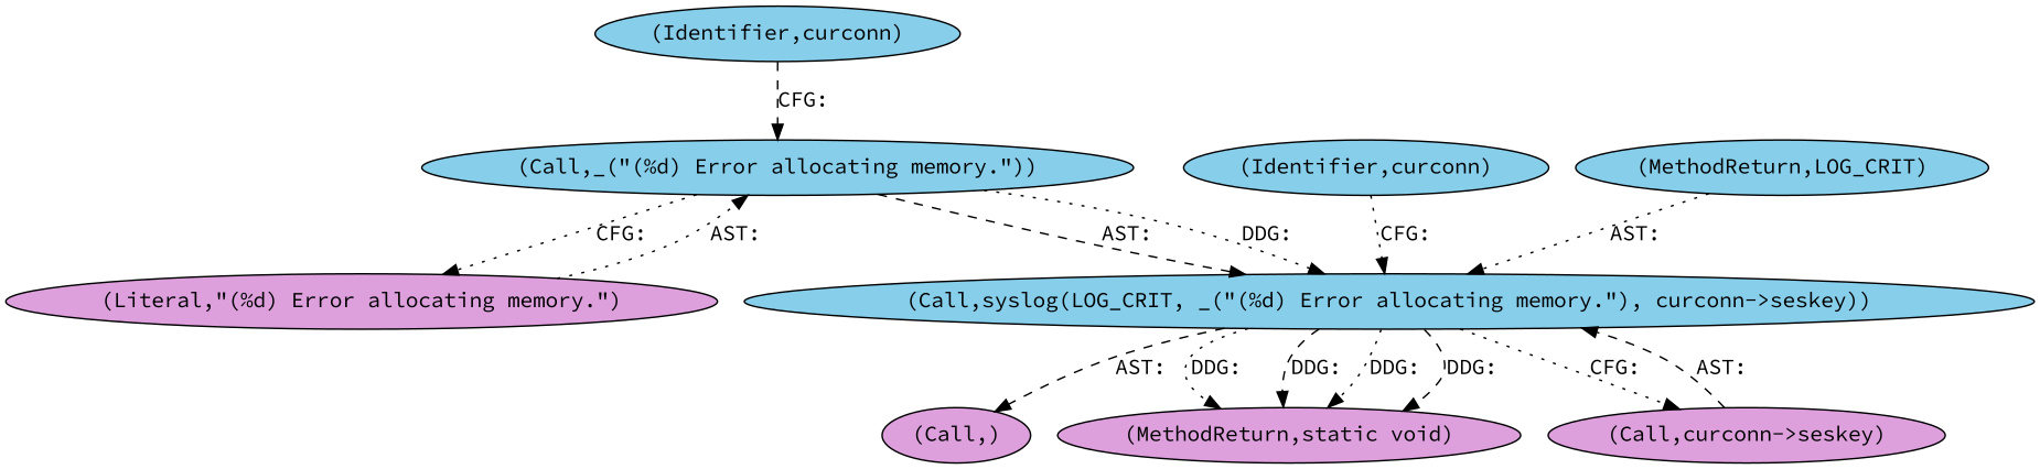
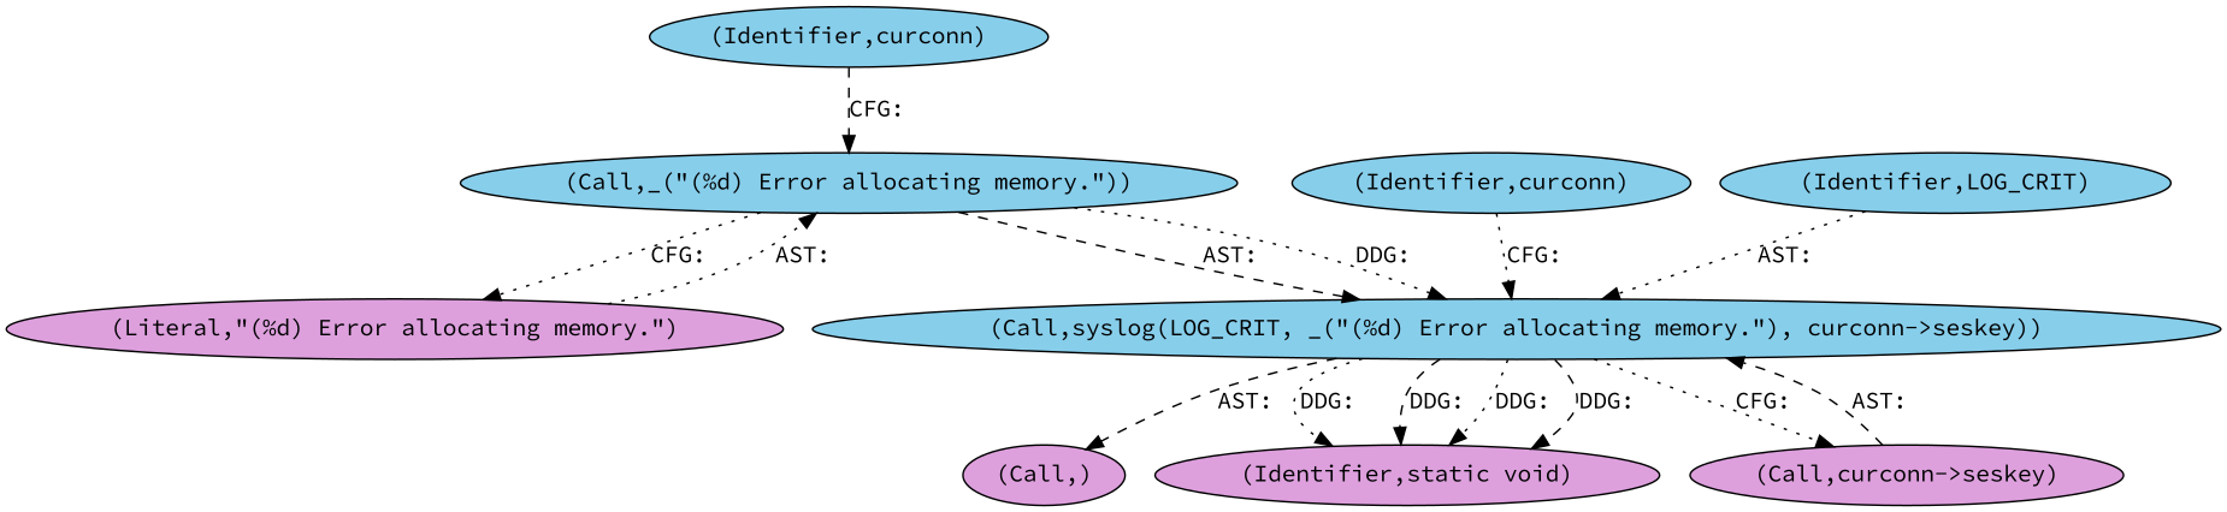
  digraph {
    fontname="Source Code Pro"
    node [fillcolor=skyblue fontname="Source Code Pro" style=filled]
    edge [fontname="Source Code Pro" style=dotted]
    n1 [label="(Call,syslog(LOG_CRIT, _(\"(%d) Error allocating memory.\"), curconn->seskey))"]
    n2 [fillcolor=plum label="(Call,)"]
-   n3 [fillcolor=plum label="(MethodReturn,static void)"]
+   n3 [fillcolor=plum label="(Identifier,static void)"]
    n4 [fillcolor=plum label="(Call,curconn->seskey)"]
    n5 [label="(Call,_(\"(%d) Error allocating memory.\"))"]
    n6 [fillcolor=plum label="(Literal,\"(%d) Error allocating memory.\")"]
    n7 [label="(Identifier,curconn)"]
-   n8 [label="(MethodReturn,LOG_CRIT)"]
+   n8 [label="(Identifier,LOG_CRIT)"]
    n9 [label="(Identifier,curconn)"]
    n1 -> n2 [label="AST: " style=dashed]
    n1 -> n3 [label="DDG: "]
    n1 -> n3 [label="DDG: " style=dashed]
    n1 -> n3 [label="DDG: "]
    n1 -> n3 [label="DDG: " style=dashed]
    n1 -> n4 [label="CFG: "]
    n4 -> n1 [label="AST: " style=dashed]
    n5 -> n1 [label="AST: " style=dashed]
    n5 -> n1 [label="DDG: "]
    n5 -> n6 [label="CFG: "]
    n6 -> n5 [label="AST: "]
    n7 -> n1 [label="CFG: "]
    n8 -> n1 [label="AST: "]
    n9 -> n5 [label="CFG: " style=dashed]
  }
